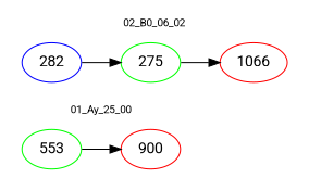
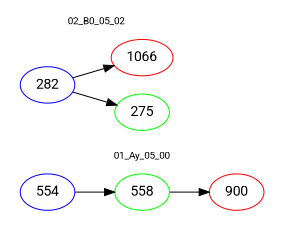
  digraph {
    fontname=Roboto
    rankdir=LR
    node [color=blue fontname=Roboto]
    edge [color=black fontname=Roboto]
-   n2 [color=green label=553]
+   n1 [label=554]
+   n2 [color=green label=558]
    n3 [color=red label=900]
    n4 [label=282]
    n5 [color=green label=275]
    n6 [color=red label=1066]
    subgraph cluster_1 {
      color=white
      fontsize=10
-     label="01_Ay_25_00"
+     label="01_Ay_05_00"
+     n1
      n2
      n3
    }
    subgraph cluster_2 {
      color=white
      fontsize=10
-     label="02_B0_06_02"
+     label="02_B0_05_02"
      n4
      n5
      n6
    }
+   n1 -> n2
    n2 -> n3
    n4 -> n5
-   n5 -> n6
+   n4 -> n6
  }
